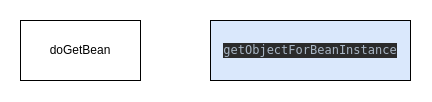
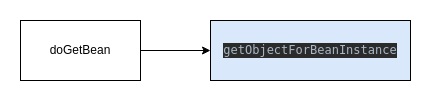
  <mxCell id="0" />
  <mxCell id="1" parent="0" />
+ <mxCell id="2" style="edgeStyle=orthogonalEdgeStyle;rounded=0;orthogonalLoop=1;jettySize=auto;html=1;exitX=1;exitY=0.5;exitDx=0;exitDy=0;entryX=0;entryY=0.5;entryDx=0;entryDy=0;" edge="1" parent="1" source="3" target="4"><mxGeometry relative="1" as="geometry" /></mxCell>
  <mxCell id="3" value="doGetBean" style="rounded=0;whiteSpace=wrap;html=1;" vertex="1" parent="1"><mxGeometry x="20" y="20" width="120" height="60" as="geometry" /></mxCell>
  <mxCell id="4" value="&lt;pre style=&quot;background-color: rgb(43, 43, 43); font-family: &amp;quot;JetBrains Mono&amp;quot;, monospace; font-size: 9pt;&quot;&gt;&lt;p style=&quot;font-size: 9pt; font-family: &amp;quot;JetBrains Mono&amp;quot;, monospace;&quot;&gt;&lt;font color=&quot;#a9b7c6&quot;&gt;getObjectForBeanInstance&lt;/font&gt;&lt;/p&gt;&lt;/pre&gt;" style="rounded=0;whiteSpace=wrap;html=1;fillColor=#dae8fc;" vertex="1" parent="1"><mxGeometry x="210" y="20" width="200" height="60" as="geometry" /></mxCell>
